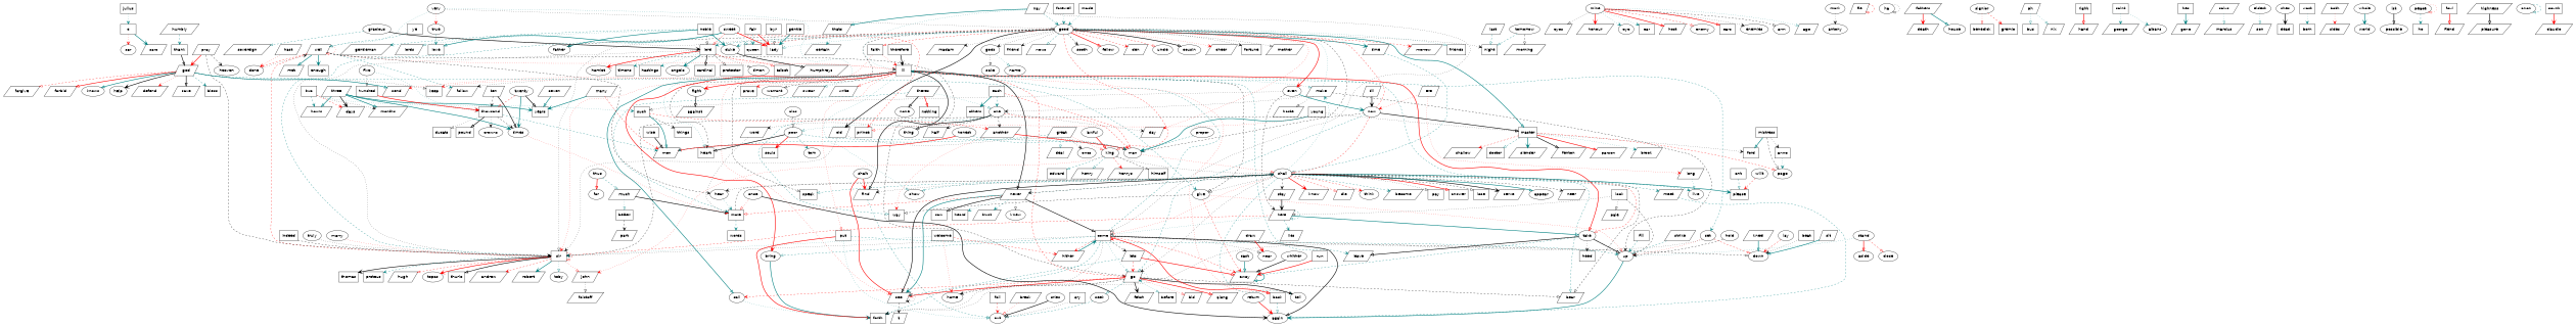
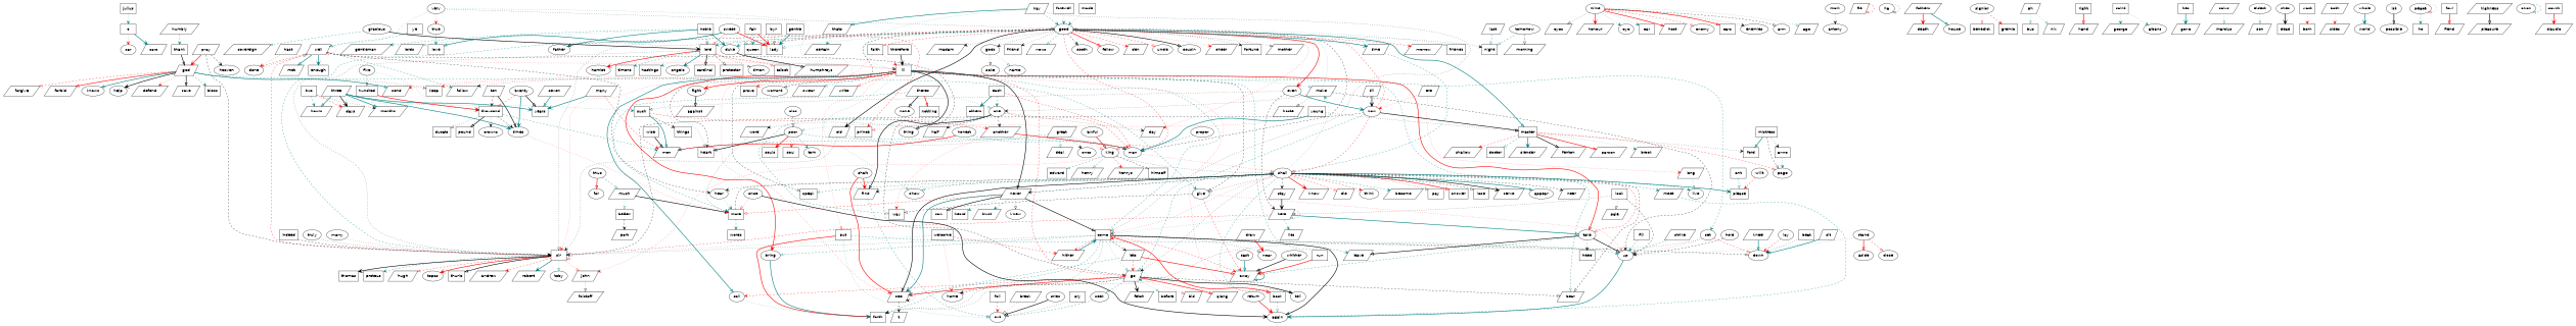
  digraph {
    fontname="DejaVu Sans"
    node [fontname="DejaVu Sans" shape=parallelogram]
    edge [arrowhead=vee color=teal fontname="DejaVu Sans" style=dashed weight=11]
    c [shape=box]
    sar [shape=ellipse]
    sars
    good [shape=ellipse]
    lord [shape=box]
    sir [shape=box]
    morrow
    even [shape=ellipse]
    old
    man [shape=ellipse]
    master [shape=box]
    night [shape=box]
    lady [shape=box]
    king [shape=ellipse]
    friends [shape=box]
    time
    madam
    faith [shape=box]
    gods [shape=ellipse]
    friend [shape=box]
    queen [shape=box]
    day
    news
    sooth [shape=ellipse]
    father [shape=ellipse]
    fellow [shape=ellipse]
    duke [shape=ellipse]
    den
    uncle [shape=ellipse]
    cousin [shape=ellipse]
    heart [shape=box]
    cheer
    fortune [shape=box]
    mother
    ill [shape=box]
    hastings [shape=box]
    angelo [shape=ellipse]
    cardinal [shape=box]
    protector [shape=box]
    timon [shape=ellipse]
    talbot [shape=box]
    hamlet [shape=ellipse]
    timons [shape=box]
    john
    toby [shape=ellipse]
    thomas [shape=box]
    proteus [shape=box]
    hugh
    topas [shape=ellipse]
    thurio [shape=box]
    andrew
    robert
    here
    now [shape=ellipse]
    such [shape=box]
    shall [shape=ellipse]
    brook
    shallow
    ford [shape=box]
    page [shape=ellipse]
    doctor [shape=box]
    slender
    fenton
    parson
    henry
    henrys
    himself [shape=box]
    edward [shape=box]
    sake [shape=ellipse]
    name [shape=ellipse]
    humphreys
    take [shape=ellipse]
    go
    bring [shape=ellipse]
    find
    tell [shape=ellipse]
    see
    make
    give [shape=ellipse]
    never
    speak [shape=box]
    bear
    show [shape=ellipse]
    set [shape=ellipse]
    put [shape=box]
    follow
    keep [shape=box]
    send
    prove [shape=box]
    leave
    call [shape=ellipse]
    warrant [shape=ellipse]
    fight [shape=ellipse]
    swear
    write
    come [shape=box]
    lies
    hither
    down [shape=ellipse]
    back [shape=box]
    again [shape=ellipse]
    away
    lets
    forth [shape=box]
    home [shape=ellipse]
    near [shape=ellipse]
    up [shape=ellipse]
    heed [shape=box]
    falstaff
    along
    seek [shape=ellipse]
    fetch
    before [shape=box]
    bid
    mine [shape=ellipse]
    eyes
    honour
    eye [shape=ellipse]
    ear [shape=box]
    host
    enemy [shape=ellipse]
    ears [shape=box]
    enemies [shape=ellipse]
    arm [shape=ellipse]
    age
    hear [shape=ellipse]
    know
    please [shape=box]
    die
    live [shape=ellipse]
    think [shape=ellipse]
    become
    stay
    pay [shape=box]
    meet
    answer [shape=box]
    lose [shape=box]
    serve
    appear [shape=ellipse]
    neer
    out [shape=ellipse]
    t
    one [shape=ellipse]
    haste
    way [shape=box]
    more [shape=box]
    saw [shape=box]
    heard [shape=box]
    trust
    knew [shape=ellipse]
    once [shape=ellipse]
    words [shape=box]
    against
    men
    another
    things [shape=box]
    very [shape=ellipse]
    well
    true [shape=ellipse]
    enough [shape=box]
    met
    done [shape=ellipse]
    love [shape=box]
    word
    thing [shape=ellipse]
    poor [shape=ellipse]
    half
    noble [shape=box]
    gentleman
    lords
    god
    save
    bless [shape=box]
    forbid
    knows [shape=ellipse]
    help [shape=ellipse]
    defend
    forgive
    much
    better [shape=box]
    part
    gracious [shape=ellipse]
    sovereign
    marry [shape=ellipse]
    mark [shape=ellipse]
    antony [shape=ellipse]
    fie
    honest [shape=ellipse]
+   soul [shape=box]
    tom [shape=ellipse]
    souls [shape=box]
    thousand [shape=box]
    ten
    times [shape=ellipse]
    ducats [shape=box]
    pound [shape=box]
    crowns [shape=ellipse]
    ha [shape=ellipse]
    till
    stand [shape=ellipse]
    aside [shape=ellipse]
    close [shape=ellipse]
    last
    pray
    heaven [shape=ellipse]
    sit
    mistress [shape=box]
    anne [shape=box]
    ant [shape=box]
    sweet [shape=ellipse]
    prince [shape=box]
    young [shape=box]
    two [shape=box]
    hours
    days
    months
    thus [shape=ellipse]
    far [shape=ellipse]
    look [shape=box]
    pale
    fathers
    death
    house [shape=ellipse]
    three
    years [shape=box]
    hast
    nay
    thats
    certain
    long
    hold [shape=ellipse]
    signior [shape=ellipse]
    benedick [shape=box]
    gremio [shape=box]
    shalt [shape=ellipse]
    twenty [shape=ellipse]
    run [shape=box]
    great
    deal
    ones [shape=ellipse]
    bus [shape=box]
    ph
    nix
    many
    cast [shape=ellipse]
    indeed [shape=box]
    thank [shape=box]
    humbly
    alas [shape=ellipse]
    right [shape=box]
    hand
    five [shape=ellipse]
    hundred [shape=box]
    cry [shape=box]
    theres
    none [shape=ellipse]
    nothing [shape=box]
    saint [shape=box]
    george
    albans [shape=ellipse]
    each [shape=box]
    others [shape=box]
    hes [shape=box]
    gone
    fair [shape=box]
    truly [shape=ellipse]
    caius
    marcius
    fall [shape=box]
    return [shape=ellipse]
    farewell [shape=box]
    seven
    eldest [shape=ellipse]
    son
    shes [shape=ellipse]
    dead [shape=box]
    welcome [shape=box]
    draw
    made [shape=box]
    kneel
    lay [shape=ellipse]
    ere
    wast [shape=box]
    born [shape=box]
    both
    sides
    tomorrow [shape=ellipse]
    morning
    proper [shape=ellipse]
    willt [shape=ellipse]
    wise [shape=box]
    whole [shape=ellipse]
    world [shape=ellipse]
    julius [shape=box]
    break
    cries [shape=ellipse]
    ist [shape=ellipse]
    possible [shape=ellipse]
    fill [shape=box]
    peace [shape=ellipse]
    ho [shape=box]
    foul [shape=box]
    fiend
    gentle [shape=box]
    byr [shape=box]
    highness
    pleasure
    lawful [shape=ellipse]
    strike
    beat [shape=box]
    whither [shape=ellipse]
    ye [shape=box]
    anon [shape=ellipse]
    therefore [shape=box]
    count [shape=box]
    claudio
    c -> sar [color=red style=dotted weight=346]
    c -> sars [style=bold weight=73]
    good -> lord [weight=153]
    good -> sir [arrowhead=onormal color=black style=dotted weight=73]
    good -> morrow [color=red weight=113]
    good -> even [color=red style=bold weight=15]
    good -> old [color=black style=bold weight=21]
    good -> man [color=black weight=22]
    good -> master [arrowhead=onormal style=bold weight=51]
    good -> night [color=black style=dotted weight=46]
    good -> lady [arrowhead=onormal style=dotted weight=29]
    good -> king [arrowhead=onormal color=red weight=15]
    good -> friends [arrowhead=onormal style=dotted weight=28]
    good -> time [style=bold weight=28]
    good -> madam [color=black style=dotted weight=27]
    good -> faith [arrowhead=onormal color=red weight=26]
    good -> gods [color=black style=dotted]
    good -> friend [color=black style=dotted weight=26]
    good -> queen [color=red weight=12]
    good -> day [color=red style=dotted weight=18]
    good -> news [arrowhead=onormal weight=19]
    good -> sooth [color=black weight=17]
    good -> father [color=black weight=17]
    good -> fellow [arrowhead=onormal color=red style=bold weight=16]
    good -> duke [weight=12]
    good -> den [color=red weight=15]
    good -> uncle [arrowhead=onormal color=red weight=15]
    good -> cousin [arrowhead=onormal color=black style=bold weight=14]
    good -> heart [color=black weight=13]
    good -> cheer [color=red style=dotted weight=14]
    good -> fortune [color=black style=dotted weight=12]
    good -> mother [arrowhead=onormal color=black style=dotted weight=12]
    lord -> sir [color=black style=dotted weight=19]
    lord -> ill [color=red style=dotted weight=19]
    lord -> hastings [style=dotted weight=25]
    lord -> angelo [style=bold weight=22]
    lord -> cardinal [arrowhead=onormal color=black style=bold weight=21]
    lord -> protector [arrowhead=onormal color=black weight=19]
    lord -> timon [arrowhead=onormal color=black style=dotted weight=13]
    lord -> talbot [arrowhead=onormal color=red weight=13]
    lord -> hamlet [color=red style=bold weight=12]
    lord -> timons
    sir -> sir [arrowhead=onormal color=red weight=13]
    sir -> john [arrowhead=onormal color=red style=dotted weight=152]
    sir -> toby [arrowhead=onormal style=dotted weight=28]
    sir -> thomas [color=black style=bold weight=27]
    sir -> proteus [weight=17]
    sir -> hugh [arrowhead=onormal color=red weight=17]
    sir -> topas [color=red style=bold weight=16]
    sir -> thurio [arrowhead=onormal color=black style=bold weight=13]
    sir -> andrew [color=red weight=13]
    sir -> robert [style=bold weight=12]
    even -> here [color=black]
    even -> now [style=bold weight=63]
    even -> such [arrowhead=onormal color=black style=dotted weight=14]
    old -> sir [color=black style=dotted weight=14]
    old -> man [color=black style=dotted weight=57]
    man -> shall [arrowhead=onormal color=red style=dotted weight=12]
    master -> brook [style=dotted weight=36]
    master -> shallow [color=red weight=28]
    master -> ford [color=black style=dotted weight=15]
    master -> page [arrowhead=onormal color=red weight=26]
    master -> doctor [arrowhead=onormal weight=18]
    master -> slender [style=bold weight=18]
    master -> fenton [arrowhead=onormal color=black style=bold weight=17]
    master -> parson [arrowhead=onormal color=red style=bold weight=13]
    king -> john [color=red style=dotted]
    king -> shall [arrowhead=onormal color=black style=dotted weight=15]
    king -> henry [arrowhead=onormal weight=29]
    king -> henrys [color=red weight=16]
    king -> himself [arrowhead=onormal color=black]
    king -> edward [arrowhead=onormal]
    time -> shall [arrowhead=onormal weight=22]
    faith -> sir [color=red style=dotted weight=17]
    faith -> ill [color=red style=dotted]
    gods -> sake [arrowhead=onormal color=black style=dotted weight=26]
    gods -> name [arrowhead=onormal style=dotted weight=22]
    duke -> humphreys [arrowhead=onormal color=black style=bold]
    ill -> take [arrowhead=onormal color=red style=bold weight=29]
    ill -> go [color=red weight=49]
    ill -> bring [color=red style=bold weight=28]
    ill -> find [arrowhead=onormal color=black style=bold weight=13]
    ill -> tell [arrowhead=onormal color=red style=dotted weight=70]
    ill -> see [arrowhead=onormal color=red style=dotted weight=23]
    ill -> make [arrowhead=onormal style=dotted weight=61]
    ill -> give [arrowhead=onormal color=black weight=55]
    ill -> never [arrowhead=onormal color=black style=bold weight=16]
    ill -> speak [arrowhead=onormal color=black weight=25]
    ill -> bear [arrowhead=onormal weight=15]
    ill -> show [arrowhead=onormal style=dotted weight=15]
    ill -> set
    ill -> put [arrowhead=onormal color=red style=dotted]
    ill -> follow [color=black style=dotted weight=22]
    ill -> keep [color=red style=dotted weight=22]
    ill -> send [color=red style=dotted weight=19]
    ill -> prove [color=red style=dotted weight=18]
    ill -> leave [weight=17]
    ill -> call [arrowhead=onormal style=bold weight=17]
    ill -> warrant [arrowhead=onormal color=black weight=16]
    ill -> fight [color=red style=bold weight=12]
    ill -> swear [arrowhead=onormal style=dotted weight=12]
    ill -> write [arrowhead=onormal color=red weight=12]
    john -> falstaff [arrowhead=onormal color=black style=dotted weight=20]
    here -> sir [arrowhead=onormal color=red weight=28]
    here -> here [arrowhead=onormal weight=14]
    here -> take [arrowhead=onormal style=bold weight=14]
    here -> come [style=dotted weight=25]
    here -> lies [weight=16]
    now -> good [color=red weight=32]
    now -> sir [arrowhead=onormal color=black weight=47]
    now -> master [arrowhead=onormal color=black style=bold]
    now -> shall [arrowhead=onormal color=red weight=15]
    now -> go [arrowhead=onormal]
    such -> men [arrowhead=onormal style=bold]
    such -> another [color=red weight=26]
    such -> things [color=black weight=12]
    shall -> take [arrowhead=onormal color=red weight=13]
    shall -> go [color=black style=dotted weight=41]
    shall -> find [color=black style=dotted weight=73]
    shall -> tell
    shall -> see [arrowhead=onormal color=black style=bold weight=67]
    shall -> make [style=dotted weight=48]
    shall -> give [arrowhead=onormal color=black style=dotted weight=23]
    shall -> never [color=black weight=42]
    shall -> speak [arrowhead=onormal weight=12]
    shall -> bear [arrowhead=onormal color=black weight=15]
    shall -> show [arrowhead=onormal]
    shall -> come [arrowhead=onormal color=red style=dotted weight=23]
    shall -> hear [color=black style=dotted weight=41]
    shall -> know [color=red style=bold weight=36]
    shall -> please [style=bold weight=16]
    shall -> die [arrowhead=onormal color=red weight=22]
    shall -> live [weight=18]
    shall -> think [color=red weight=20]
    shall -> become [weight=18]
    shall -> stay [color=black weight=12]
    shall -> pay [arrowhead=onormal color=black style=dotted weight=16]
    shall -> meet [weight=15]
    shall -> answer [arrowhead=onormal color=red style=bold weight=13]
    shall -> lose [arrowhead=onormal color=black weight=13]
    shall -> serve [color=black style=bold weight=12]
    shall -> appear [arrowhead=onormal style=bold]
    shall -> neer [color=black]
    take -> leave [arrowhead=onormal color=black style=bold weight=13]
    take -> away [arrowhead=onormal weight=29]
    take -> up [arrowhead=onormal color=black style=bold weight=33]
    take -> heed [color=black style=dotted weight=38]
    go -> go [style=dotted weight=16]
    go -> tell [arrowhead=onormal color=black style=bold weight=15]
    go -> see [color=red style=bold weight=14]
    go -> bear [arrowhead=onormal color=black]
    go -> call [color=red weight=13]
    go -> back [arrowhead=onormal color=red style=dotted weight=13]
    go -> forth [color=black style=dotted weight=12]
    go -> home [color=black weight=16]
    go -> along [arrowhead=onormal color=red style=bold weight=33]
    go -> seek [arrowhead=onormal weight=16]
    go -> fetch [color=black style=bold weight=16]
    go -> before [arrowhead=onormal style=dotted weight=14]
    go -> bid [arrowhead=onormal color=red style=dotted weight=13]
    bring -> forth [style=bold weight=20]
    find -> out [arrowhead=onormal weight=31]
    see -> see [color=black style=dotted weight=14]
    see -> t [color=black]
    make -> good [style=dotted weight=15]
    make -> up [color=black weight=17]
    make -> one [color=black style=dotted weight=16]
    make -> haste [arrowhead=onormal color=black style=dotted weight=28]
    give -> away [color=red weight=12]
    give -> up [arrowhead=onormal color=red style=dotted weight=13]
    give -> way [arrowhead=onormal color=black weight=15]
    never -> shall [style=dotted weight=23]
    never -> see [style=bold weight=21]
    never -> come [arrowhead=onormal color=black style=bold weight=19]
    never -> more [arrowhead=onormal color=red weight=18]
    never -> saw [arrowhead=onormal color=black style=bold weight=35]
    never -> heard [style=dotted weight=14]
    never -> trust [weight=14]
    never -> knew [arrowhead=onormal color=black style=dotted weight=12]
    set -> down [arrowhead=onormal color=red weight=45]
    set -> forth [color=black style=dotted weight=15]
    set -> up [color=red style=dotted weight=12]
    put -> forth [arrowhead=onormal color=red style=bold weight=13]
    put -> up [weight=26]
    put -> out [arrowhead=onormal style=dotted weight=13]
    call -> forth [style=dotted]
    fight -> against [arrowhead=onormal color=black style=bold weight=15]
    come -> sir [color=black style=dotted weight=40]
    come -> ill
    come -> go [arrowhead=onormal style=dotted weight=23]
    come -> bring [arrowhead=onormal weight=14]
    come -> come [color=red style=dotted weight=116]
    come -> hither [color=red weight=107]
    come -> down [arrowhead=onormal color=black weight=18]
    come -> back [arrowhead=onormal color=red style=bold weight=14]
    come -> again [arrowhead=onormal color=black style=bold weight=25]
    come -> away [color=red weight=29]
    come -> lets [color=black weight=25]
    come -> forth [arrowhead=onormal weight=23]
    come -> home [arrowhead=onormal color=black style=dotted weight=18]
    come -> near [arrowhead=onormal color=black style=dotted weight=18]
    hither -> come [style=bold weight=13]
    back -> again [arrowhead=onormal weight=41]
    away -> away [arrowhead=onormal style=bold weight=20]
    lets -> go [color=red weight=17]
    lets -> see [weight=28]
    lets -> away [arrowhead=onormal color=red style=bold weight=19]
    up -> again [style=bold weight=14]
    seek -> out [arrowhead=onormal weight=13]
    mine -> eyes [arrowhead=onormal color=black style=dotted weight=104]
    mine -> honour [color=red style=bold weight=79]
    mine -> eye [style=dotted weight=32]
    mine -> ear [style=dotted weight=26]
    mine -> host [arrowhead=onormal color=red style=bold weight=24]
    mine -> enemy [arrowhead=onormal color=red weight=19]
    mine -> ears [arrowhead=onormal color=red style=bold weight=19]
    mine -> enemies [color=black style=dotted weight=15]
    mine -> arm [arrowhead=onormal color=black weight=12]
    mine -> age [arrowhead=onormal style=dotted]
    hear -> more [style=dotted weight=13]
    stay -> here [color=black style=bold weight=16]
    meet -> again [arrowhead=onormal weight=12]
    one -> man [color=red weight=16]
    one -> day [color=black style=dotted weight=19]
    one -> way [arrowhead=onormal weight=12]
    one -> another [color=black weight=30]
    one -> word [color=black style=dotted weight=40]
    one -> thing [arrowhead=onormal color=black style=bold weight=33]
    one -> poor [arrowhead=onormal style=dotted]
    one -> half [color=black weight=15]
    more -> shall [arrowhead=onormal color=black]
    more -> words [weight=12]
    once -> again [color=black style=bold weight=32]
    once -> more [arrowhead=onormal color=red style=dotted weight=71]
    another -> man [arrowhead=onormal color=red style=bold]
    another -> way [color=red style=dotted]
    very -> good [arrowhead=onormal color=black style=dotted weight=30]
    very -> heart [arrowhead=onormal style=dotted weight=14]
    very -> well [arrowhead=onormal style=dotted weight=62]
    very -> true [color=red style=dotted weight=20]
    well -> sir [color=red weight=48]
    well -> ill [color=red style=dotted weight=16]
    well -> go [arrowhead=onormal color=black weight=17]
    well -> follow
    well -> hear [color=black weight=15]
    well -> well [arrowhead=onormal color=red style=dotted weight=33]
    well -> enough [style=bold weight=29]
    well -> met [arrowhead=onormal style=bold weight=27]
    well -> done [arrowhead=onormal color=red weight=18]
    true -> love [weight=13]
-   done -> well [color=black style=dotted]
+   done -> well [arrowhead=onormal color=black style=dotted]
    word -> more [color=black style=dotted weight=13]
    poor -> man [arrowhead=onormal weight=17]
    poor -> heart [arrowhead=onormal color=black style=bold]
+   poor -> soul [color=red style=dotted weight=15]
    poor -> tom
    poor -> souls [color=red style=bold]
    noble -> lord [arrowhead=onormal color=black style=dotted weight=56]
    noble -> father [arrowhead=onormal style=bold weight=14]
    noble -> duke [style=bold weight=16]
    noble -> gentleman [weight=14]
    noble -> lords [arrowhead=onormal style=dotted weight=12]
    god -> give [weight=21]
    god -> keep [arrowhead=onormal color=black style=dotted weight=12]
    god -> send [arrowhead=onormal style=bold weight=12]
    god -> save [arrowhead=onormal color=black style=bold weight=55]
    god -> bless [weight=24]
    god -> forbid [arrowhead=onormal color=red style=bold weight=21]
    god -> knows [arrowhead=onormal style=bold weight=20]
    god -> help [color=black style=bold weight=16]
    god -> defend [color=red style=dotted weight=13]
    god -> forgive [arrowhead=onormal color=red weight=12]
    much -> more [arrowhead=onormal color=black style=bold weight=46]
    much -> better [arrowhead=onormal style=dotted weight=12]
    better -> part [color=black]
    gracious -> lord [color=black style=bold weight=46]
    gracious -> sovereign [arrowhead=onormal weight=13]
    marry -> sir [arrowhead=onormal color=red style=dotted weight=45]
    mark -> antony [color=black style=dotted weight=42]
    fie -> fie [arrowhead=onormal color=red weight=41]
    honest -> man [weight=40]
    honest -> men [arrowhead=onormal color=red style=bold weight=17]
    thousand -> men [weight=15]
    thousand -> times [color=black weight=22]
    thousand -> ducats [arrowhead=onormal color=black style=dotted weight=26]
    thousand -> pound [arrowhead=onormal color=black style=bold weight=17]
    thousand -> crowns [color=black style=dotted weight=17]
    ten -> thousand [color=black weight=39]
    ten -> times [arrowhead=onormal color=black style=bold weight=28]
    times -> more [color=red style=dotted]
    ha -> ha [arrowhead=onormal color=black style=dotted weight=34]
    till -> now [color=black style=bold weight=34]
    stand -> up [arrowhead=onormal style=dotted weight=31]
    stand -> aside [arrowhead=onormal color=red style=bold weight=15]
    stand -> close [arrowhead=onormal color=red weight=12]
    last -> night [arrowhead=onormal weight=30]
    pray -> sir [color=black weight=15]
    pray -> god [color=red style=bold weight=29]
    pray -> heaven [color=black]
    sit -> down [arrowhead=onormal style=bold weight=29]
    mistress -> ford [arrowhead=onormal style=bold weight=27]
    mistress -> page [arrowhead=onormal color=black weight=26]
    mistress -> anne [color=black style=dotted weight=23]
    anne -> page [style=dotted weight=27]
    ant -> please [arrowhead=onormal weight=27]
    sweet -> lord [arrowhead=onormal color=red weight=16]
    sweet -> sir [weight=15]
    sweet -> lady [arrowhead=onormal color=red style=bold weight=26]
    sweet -> queen [arrowhead=onormal style=dotted weight=20]
    sweet -> love [arrowhead=onormal style=bold weight=12]
    sweet -> prince [color=red weight=12]
    young -> man [style=bold weight=25]
    young -> master [arrowhead=onormal color=black style=dotted weight=12]
    young -> prince [arrowhead=onormal color=red style=dotted weight=19]
    two -> such [style=dotted weight=16]
    two -> hours [weight=24]
    two -> days [color=red weight=16]
    two -> months [color=black style=dotted]
    thus -> much [arrowhead=onormal weight=18]
    thus -> far [arrowhead=onormal color=red style=bold weight=24]
    look -> here [arrowhead=onormal color=black style=dotted weight=24]
    look -> up [arrowhead=onormal color=black weight=13]
    look -> pale [arrowhead=onormal color=black style=dotted weight=15]
    fathers -> death [color=red style=bold weight=21]
    fathers -> house [arrowhead=onormal style=bold weight=15]
    three -> thousand [style=dotted weight=21]
    three -> times [style=bold weight=16]
    three -> hours [arrowhead=onormal style=bold weight=12]
    three -> days [color=black style=bold weight=14]
    three -> months [arrowhead=onormal style=bold weight=12]
    three -> years [style=bold weight=17]
    hast -> done [color=red style=dotted weight=21]
    nay -> good [weight=21]
    nay -> ill [style=dotted weight=18]
    nay -> come [arrowhead=onormal color=black style=dotted weight=17]
    nay -> thats [arrowhead=onormal style=bold weight=15]
    thats -> certain [style=dotted weight=13]
    long -> live [arrowhead=onormal style=dotted weight=20]
    hold -> up [color=black weight=19]
    signior -> benedick [arrowhead=onormal color=red style=dotted weight=18]
    signior -> gremio [color=red weight=14]
    shalt -> find [color=red style=bold weight=18]
    shalt -> see [arrowhead=onormal color=red style=bold weight=12]
    twenty -> thousand [arrowhead=onormal color=red weight=16]
    twenty -> times [style=bold weight=18]
    twenty -> years [arrowhead=onormal color=black style=bold weight=14]
    run -> away [color=red style=bold weight=18]
    great -> king [arrowhead=onormal color=red style=dotted weight=18]
    great -> men [weight=13]
    great -> deal [arrowhead=onormal style=dotted weight=12]
    great -> ones [color=black style=dotted weight=12]
    ph -> bus [arrowhead=onormal style=dotted weight=18]
    ph -> nix [arrowhead=onormal style=dotted weight=12]
    many -> men [color=red]
    many -> years [style=bold weight=17]
    cast -> away [arrowhead=onormal style=bold weight=17]
    indeed -> sir [color=black weight=17]
    thank -> god [arrowhead=onormal color=black style=bold weight=16]
    humbly -> thank [weight=17]
    alas -> poor [arrowhead=onormal color=black weight=17]
    right -> hand [arrowhead=onormal color=red style=bold weight=16]
    five -> thousand [style=dotted]
    five -> hundred [arrowhead=onormal color=black style=dotted weight=16]
    hundred -> thousand [color=red style=bold]
    cry -> out [arrowhead=onormal color=black style=dotted weight=16]
    theres -> one [arrowhead=onormal style=dotted weight=15]
    theres -> more
    theres -> none [arrowhead=onormal color=black style=bold weight=12]
    theres -> nothing [arrowhead=onormal color=red style=bold weight=12]
    saint -> george [style=dotted weight=15]
    saint -> albans [style=dotted weight=14]
    each -> man [arrowhead=onormal color=red]
    each -> one [weight=15]
    each -> others [style=bold weight=12]
    hes -> gone [style=bold weight=15]
    fair -> lady [color=red style=bold weight=14]
    fair -> queen [weight=12]
    truly -> sir [color=black style=dotted weight=14]
    caius -> marcius [arrowhead=onormal style=dotted weight=14]
    fall -> out [color=red weight=14]
    return -> again [color=red style=bold weight=14]
    farewell -> good [style=dotted weight=14]
    seven -> years [arrowhead=onormal style=bold weight=14]
    eldest -> son [arrowhead=onormal style=dotted weight=14]
    shes -> dead [color=black style=bold weight=14]
    welcome -> sir [style=dotted weight=14]
    welcome -> hither [color=red weight=13]
    welcome -> home [color=red style=dotted]
    draw -> near [color=red style=bold weight=13]
    made -> good [style=dotted weight=13]
    kneel -> down [arrowhead=onormal style=bold weight=13]
    lay -> down [color=red weight=13]
    ere -> now [color=red style=dotted]
    ere -> long [color=red style=dotted weight=13]
-   wast -> born [style=dotted weight=13]
+   wast -> born [color=red style=dotted weight=13]
    both -> sides [color=red style=dotted weight=13]
    tomorrow -> night [arrowhead=onormal weight=12]
    tomorrow -> morning [arrowhead=onormal color=black weight=13]
    proper -> man [arrowhead=onormal weight=13]
    willt -> please [color=red weight=13]
    wise -> men [arrowhead=onormal color=black style=bold weight=13]
    whole -> world [style=bold weight=12]
    julius -> c [style=dotted weight=12]
    break -> out [arrowhead=onormal color=red style=dotted weight=12]
    cries -> out [arrowhead=onormal color=black style=bold weight=12]
    ist -> possible [arrowhead=onormal color=black style=bold weight=12]
    fill -> up [weight=12]
    peace -> peace [arrowhead=onormal color=red style=dotted weight=12]
    peace -> ho
    foul -> fiend [arrowhead=onormal color=red style=bold weight=12]
    gentle -> lady [style=bold weight=12]
    byr -> lady [arrowhead=onormal color=black style=dotted]
    highness -> pleasure [arrowhead=onormal color=black style=bold]
    lawful -> king [arrowhead=onormal color=red style=bold]
    strike -> up [arrowhead=onormal]
    beat -> down [color=black style=dotted]
    whither -> away [arrowhead=onormal color=black style=bold]
    ye -> well [arrowhead=onormal]
    anon -> anon [arrowhead=onormal]
    therefore -> ill [color=black style=bold]
    count -> claudio [color=red style=bold]
  }
